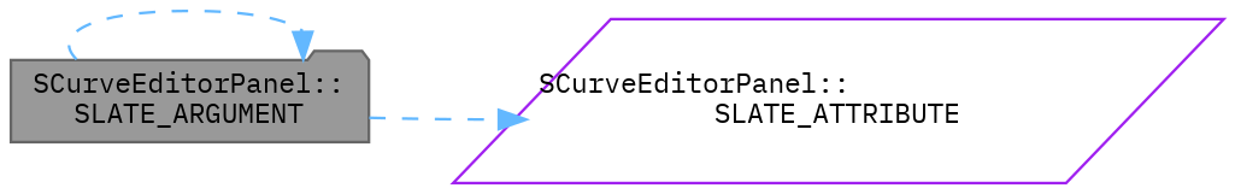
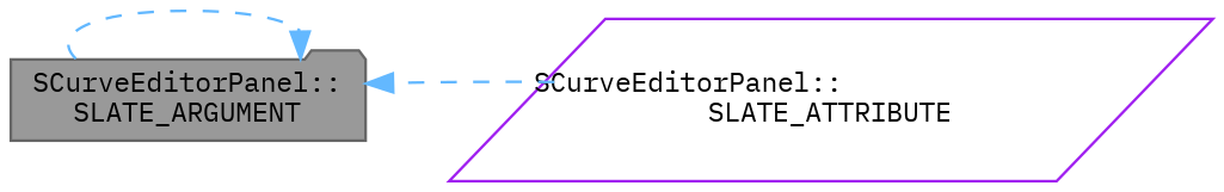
  digraph {
    rankdir=LR
    fontname="IBM Plex Mono"
    node [fontname="IBM Plex Mono" fontsize=10 style=filled]
    edge [color=steelblue1 fontname="IBM Plex Mono" fontsize=10 labelfontname=Helvetica labelfontsize=10 style=dashed]
    n1 [color=gray40 fillcolor=grey60 fontcolor=black height=0.2 label="SCurveEditorPanel::\lSLATE_ARGUMENT" shape=folder width=0.4]
    n2 [color=purple fillcolor=white height=0.2 label="SCurveEditorPanel::\lSLATE_ATTRIBUTE" shape=parallelogram width=0.4]
    n1 -> n1
-   n1 -> n2
+   n2 -> n1
  }
